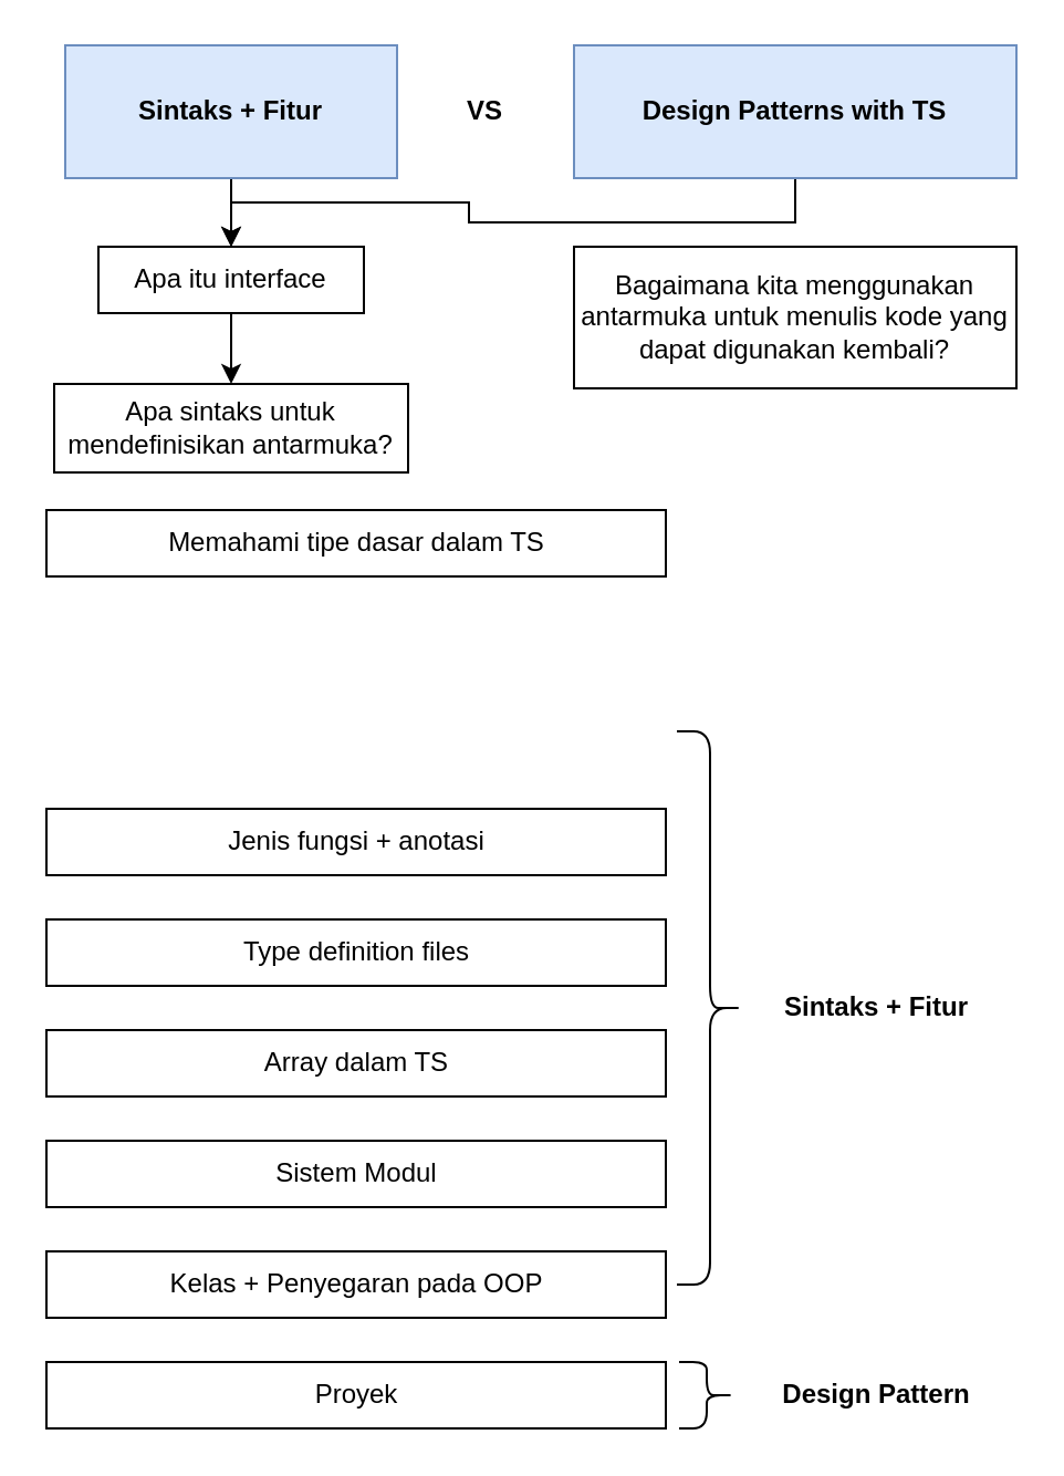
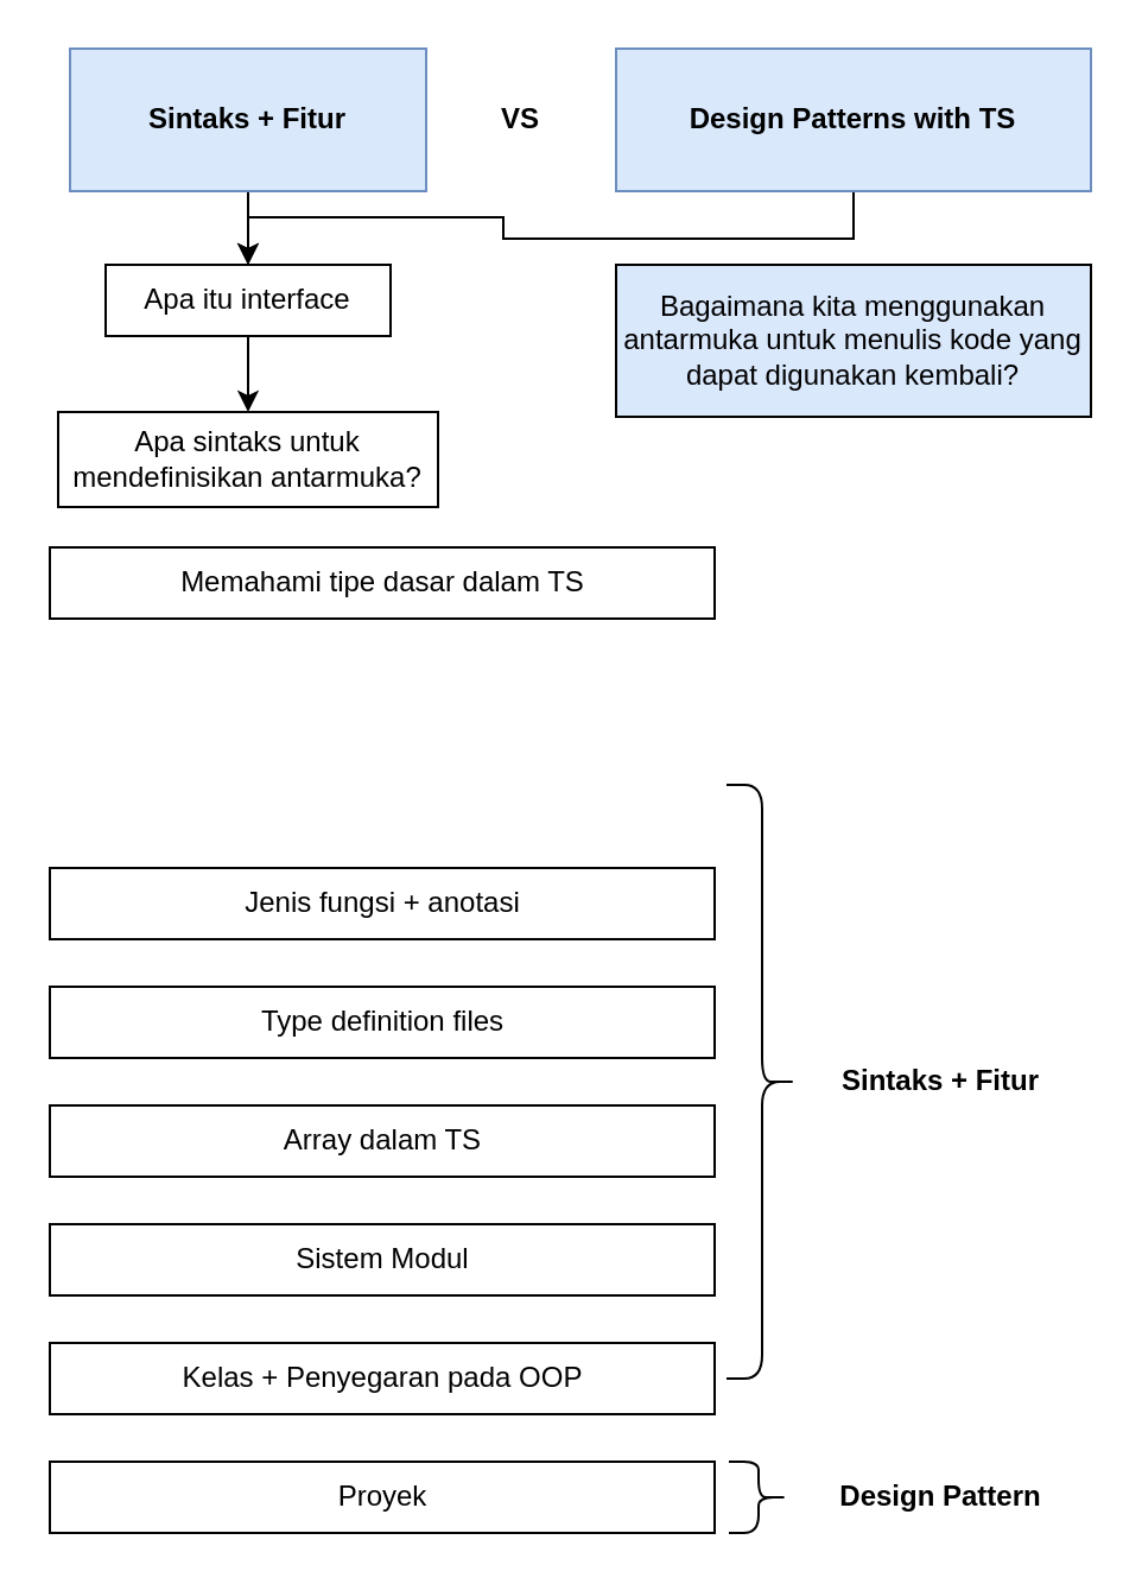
  <mxCell id="0" />
  <mxCell id="1" parent="0" />
  <mxCell id="2" style="edgeStyle=orthogonalEdgeStyle;rounded=0;orthogonalLoop=1;jettySize=auto;html=1;exitX=0.5;exitY=1;exitDx=0;exitDy=0;" parent="1" source="3" target="8" edge="1"><mxGeometry relative="1" as="geometry" /></mxCell>
  <mxCell id="3" value="Sintaks + Fitur" style="rounded=0;whiteSpace=wrap;html=1;fontStyle=1;fillColor=#dae8fc;strokeColor=#6c8ebf;" parent="1" vertex="1"><mxGeometry x="29" y="20" width="150" height="60" as="geometry" /></mxCell>
  <mxCell id="4" style="edgeStyle=orthogonalEdgeStyle;rounded=0;orthogonalLoop=1;jettySize=auto;html=1;exitX=0.5;exitY=1;exitDx=0;exitDy=0;" parent="1" source="5" target="8" edge="1"><mxGeometry relative="1" as="geometry" /></mxCell>
  <mxCell id="5" value="Design Patterns with TS" style="rounded=0;whiteSpace=wrap;html=1;fontStyle=1;fillColor=#dae8fc;strokeColor=#6c8ebf;" parent="1" vertex="1"><mxGeometry x="259" y="20" width="200" height="60" as="geometry" /></mxCell>
  <mxCell id="6" value="VS" style="text;html=1;strokeColor=none;fillColor=none;align=center;verticalAlign=middle;whiteSpace=wrap;rounded=0;fontStyle=1" parent="1" vertex="1"><mxGeometry x="199" y="40" width="40" height="20" as="geometry" /></mxCell>
  <mxCell id="7" style="edgeStyle=orthogonalEdgeStyle;rounded=0;orthogonalLoop=1;jettySize=auto;html=1;exitX=0.5;exitY=1;exitDx=0;exitDy=0;" parent="1" source="8" target="9" edge="1"><mxGeometry relative="1" as="geometry" /></mxCell>
  <mxCell id="8" value="Apa itu interface" style="rounded=0;whiteSpace=wrap;html=1;" parent="1" vertex="1"><mxGeometry x="44" y="111" width="120" height="30" as="geometry" /></mxCell>
  <mxCell id="9" value="Apa sintaks untuk mendefinisikan antarmuka?" style="rounded=0;whiteSpace=wrap;html=1;" parent="1" vertex="1"><mxGeometry x="24" y="173" width="160" height="40" as="geometry" /></mxCell>
- <mxCell id="10" value="Bagaimana kita menggunakan antarmuka untuk menulis kode yang dapat digunakan kembali?" style="rounded=0;whiteSpace=wrap;html=1;" parent="1" vertex="1"><mxGeometry x="259" y="111" width="200" height="64" as="geometry" /></mxCell>
+ <mxCell id="10" value="Bagaimana kita menggunakan antarmuka untuk menulis kode yang dapat digunakan kembali?" style="rounded=0;whiteSpace=wrap;html=1;fillColor=#dae8fc;" parent="1" vertex="1"><mxGeometry x="259" y="111" width="200" height="64" as="geometry" /></mxCell>
  <mxCell id="11" value="Memahami tipe dasar dalam TS" style="rounded=0;whiteSpace=wrap;html=1;" parent="1" vertex="1"><mxGeometry x="20.5" y="230" width="280" height="30" as="geometry" /></mxCell>
  <mxCell id="12" value="Jenis fungsi + anotasi" style="rounded=0;whiteSpace=wrap;html=1;" parent="1" vertex="1"><mxGeometry x="20.5" y="365" width="280" height="30" as="geometry" /></mxCell>
  <mxCell id="13" value="Array dalam TS" style="rounded=0;whiteSpace=wrap;html=1;" parent="1" vertex="1"><mxGeometry x="20.5" y="465" width="280" height="30" as="geometry" /></mxCell>
  <mxCell id="14" value="Type definition files" style="rounded=0;whiteSpace=wrap;html=1;" parent="1" vertex="1"><mxGeometry x="20.5" y="415" width="280" height="30" as="geometry" /></mxCell>
  <mxCell id="15" value="Sistem Modul" style="rounded=0;whiteSpace=wrap;html=1;" parent="1" vertex="1"><mxGeometry x="20.5" y="515" width="280" height="30" as="geometry" /></mxCell>
  <mxCell id="16" value="Kelas + Penyegaran pada OOP" style="rounded=0;whiteSpace=wrap;html=1;" parent="1" vertex="1"><mxGeometry x="20.5" y="565" width="280" height="30" as="geometry" /></mxCell>
  <mxCell id="17" value="Proyek" style="rounded=0;whiteSpace=wrap;html=1;" parent="1" vertex="1"><mxGeometry x="20.5" y="615" width="280" height="30" as="geometry" /></mxCell>
  <mxCell id="18" value="" style="shape=curlyBracket;whiteSpace=wrap;html=1;rounded=1;direction=west;" parent="1" vertex="1"><mxGeometry x="305.5" y="330" width="30" height="250" as="geometry" /></mxCell>
  <mxCell id="19" value="&lt;span style=&quot;font-weight: 700&quot;&gt;Sintaks + Fitur&lt;/span&gt;" style="text;html=1;strokeColor=none;fillColor=none;align=center;verticalAlign=middle;whiteSpace=wrap;rounded=0;" parent="1" vertex="1"><mxGeometry x="335.5" y="445" width="120" height="20" as="geometry" /></mxCell>
  <mxCell id="20" value="" style="shape=curlyBracket;whiteSpace=wrap;html=1;rounded=1;direction=west;" parent="1" vertex="1"><mxGeometry x="306.5" y="615" width="25" height="30" as="geometry" /></mxCell>
  <mxCell id="21" value="&lt;span style=&quot;font-weight: 700&quot;&gt;Design Pattern&lt;/span&gt;" style="text;html=1;strokeColor=none;fillColor=none;align=center;verticalAlign=middle;whiteSpace=wrap;rounded=0;" parent="1" vertex="1"><mxGeometry x="335.5" y="620" width="120" height="20" as="geometry" /></mxCell>
